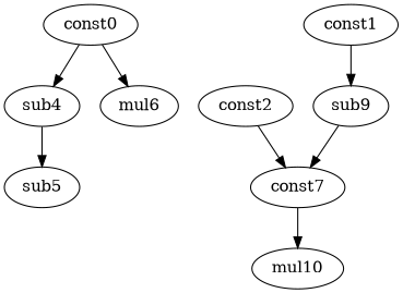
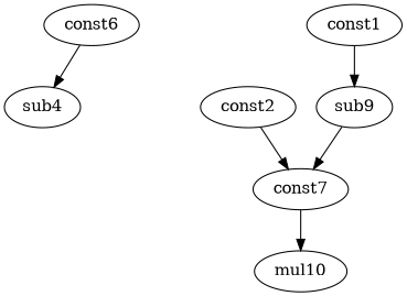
  digraph {
    node [opcode=sub]
    edge [operand=0]
    sub4
-   const0 [opcode=const]
-   mul6 [opcode=mul]
-   sub5
+   const0 [opcode=const label=const6]
    sub9
    const1 [opcode=const]
    n7 [label=const7 opcode=mul]
    const2 [opcode=const]
    n9 [label=mul10 opcode=store]
-   sub4 -> sub5 [operand=1]
    const0 -> sub4
-   const0 -> mul6
    sub9 -> n7
    const1 -> sub9
    n7 -> n9 [operand=1]
    const2 -> n7 [operand=1]
  }
